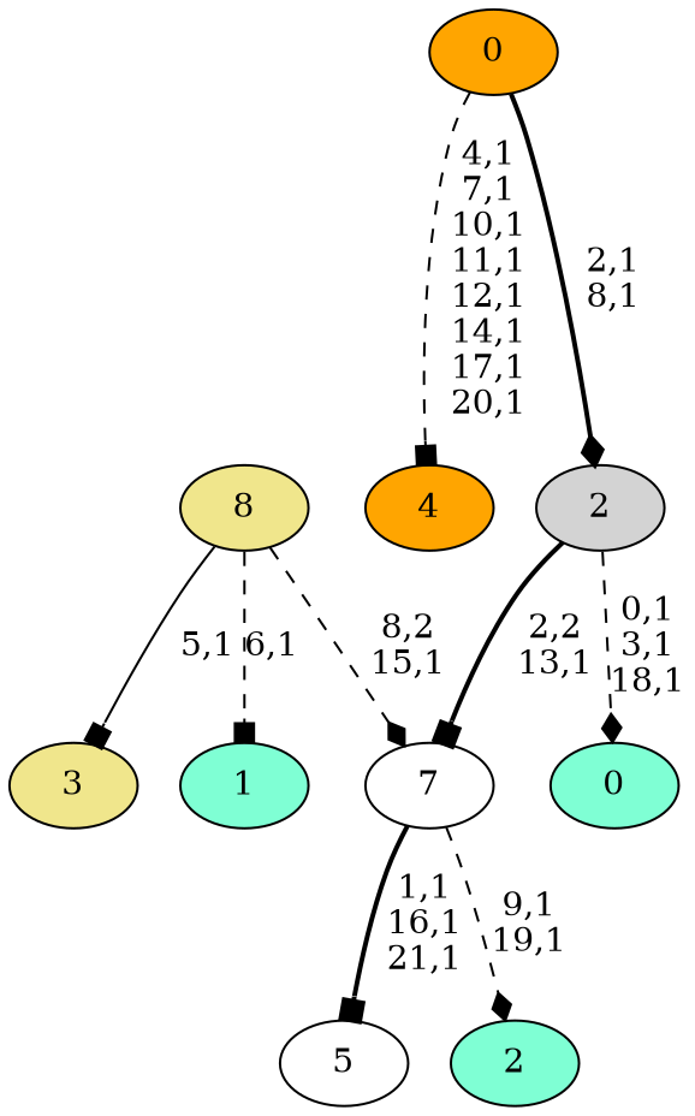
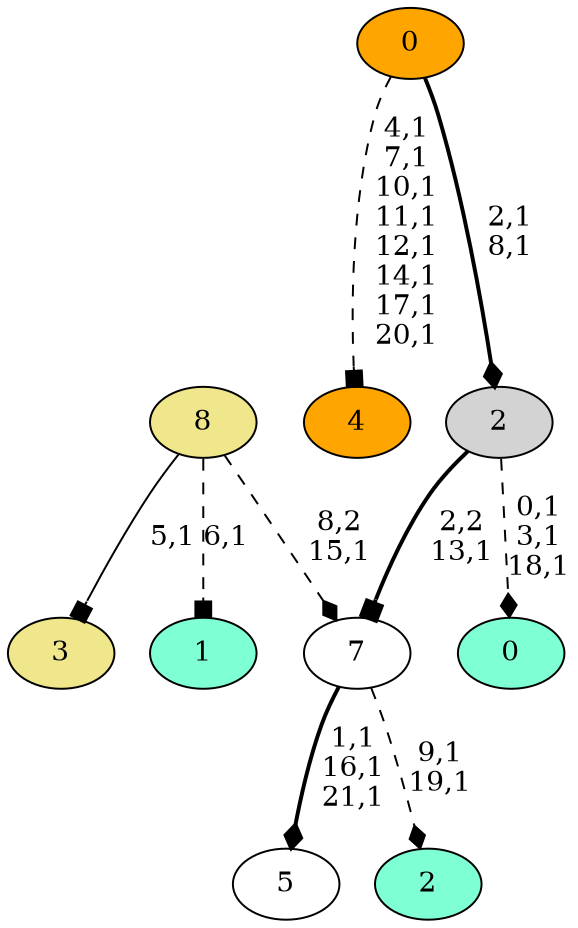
  digraph {
    fontname="DejaVu Serif"
    node [fillcolor=aquamarine fontname="DejaVu Serif" style=filled]
    edge [arrowhead=box fontname="DejaVu Serif" style=dashed]
    n1 [fillcolor=white label=5]
    n2 [fillcolor=orange label=4]
    n3 [fillcolor=khaki label=3]
    n4 [label=2]
    n5 [label=1]
    8 [fillcolor=khaki]
    7 [fillcolor=white]
    n8 [label=0]
    2 [fillcolor=lightgrey]
    0 [fillcolor=orange]
    8 -> n3 [label="5,1" style=solid]
    8 -> n5 [label="6,1"]
    8 -> 7 [arrowhead=diamond label="8,2\n15,1"]
-   7 -> n1 [label="1,1\n16,1\n21,1" style=bold]
+   7 -> n1 [arrowhead=diamond label="1,1\n16,1\n21,1" style=bold]
    7 -> n4 [arrowhead=diamond label="9,1\n19,1"]
    2 -> 7 [label="2,2\n13,1" style=bold]
    2 -> n8 [arrowhead=diamond label="0,1\n3,1\n18,1"]
    0 -> n2 [label="4,1\n7,1\n10,1\n11,1\n12,1\n14,1\n17,1\n20,1"]
    0 -> 2 [arrowhead=diamond label="2,1\n8,1" style=bold]
  }
